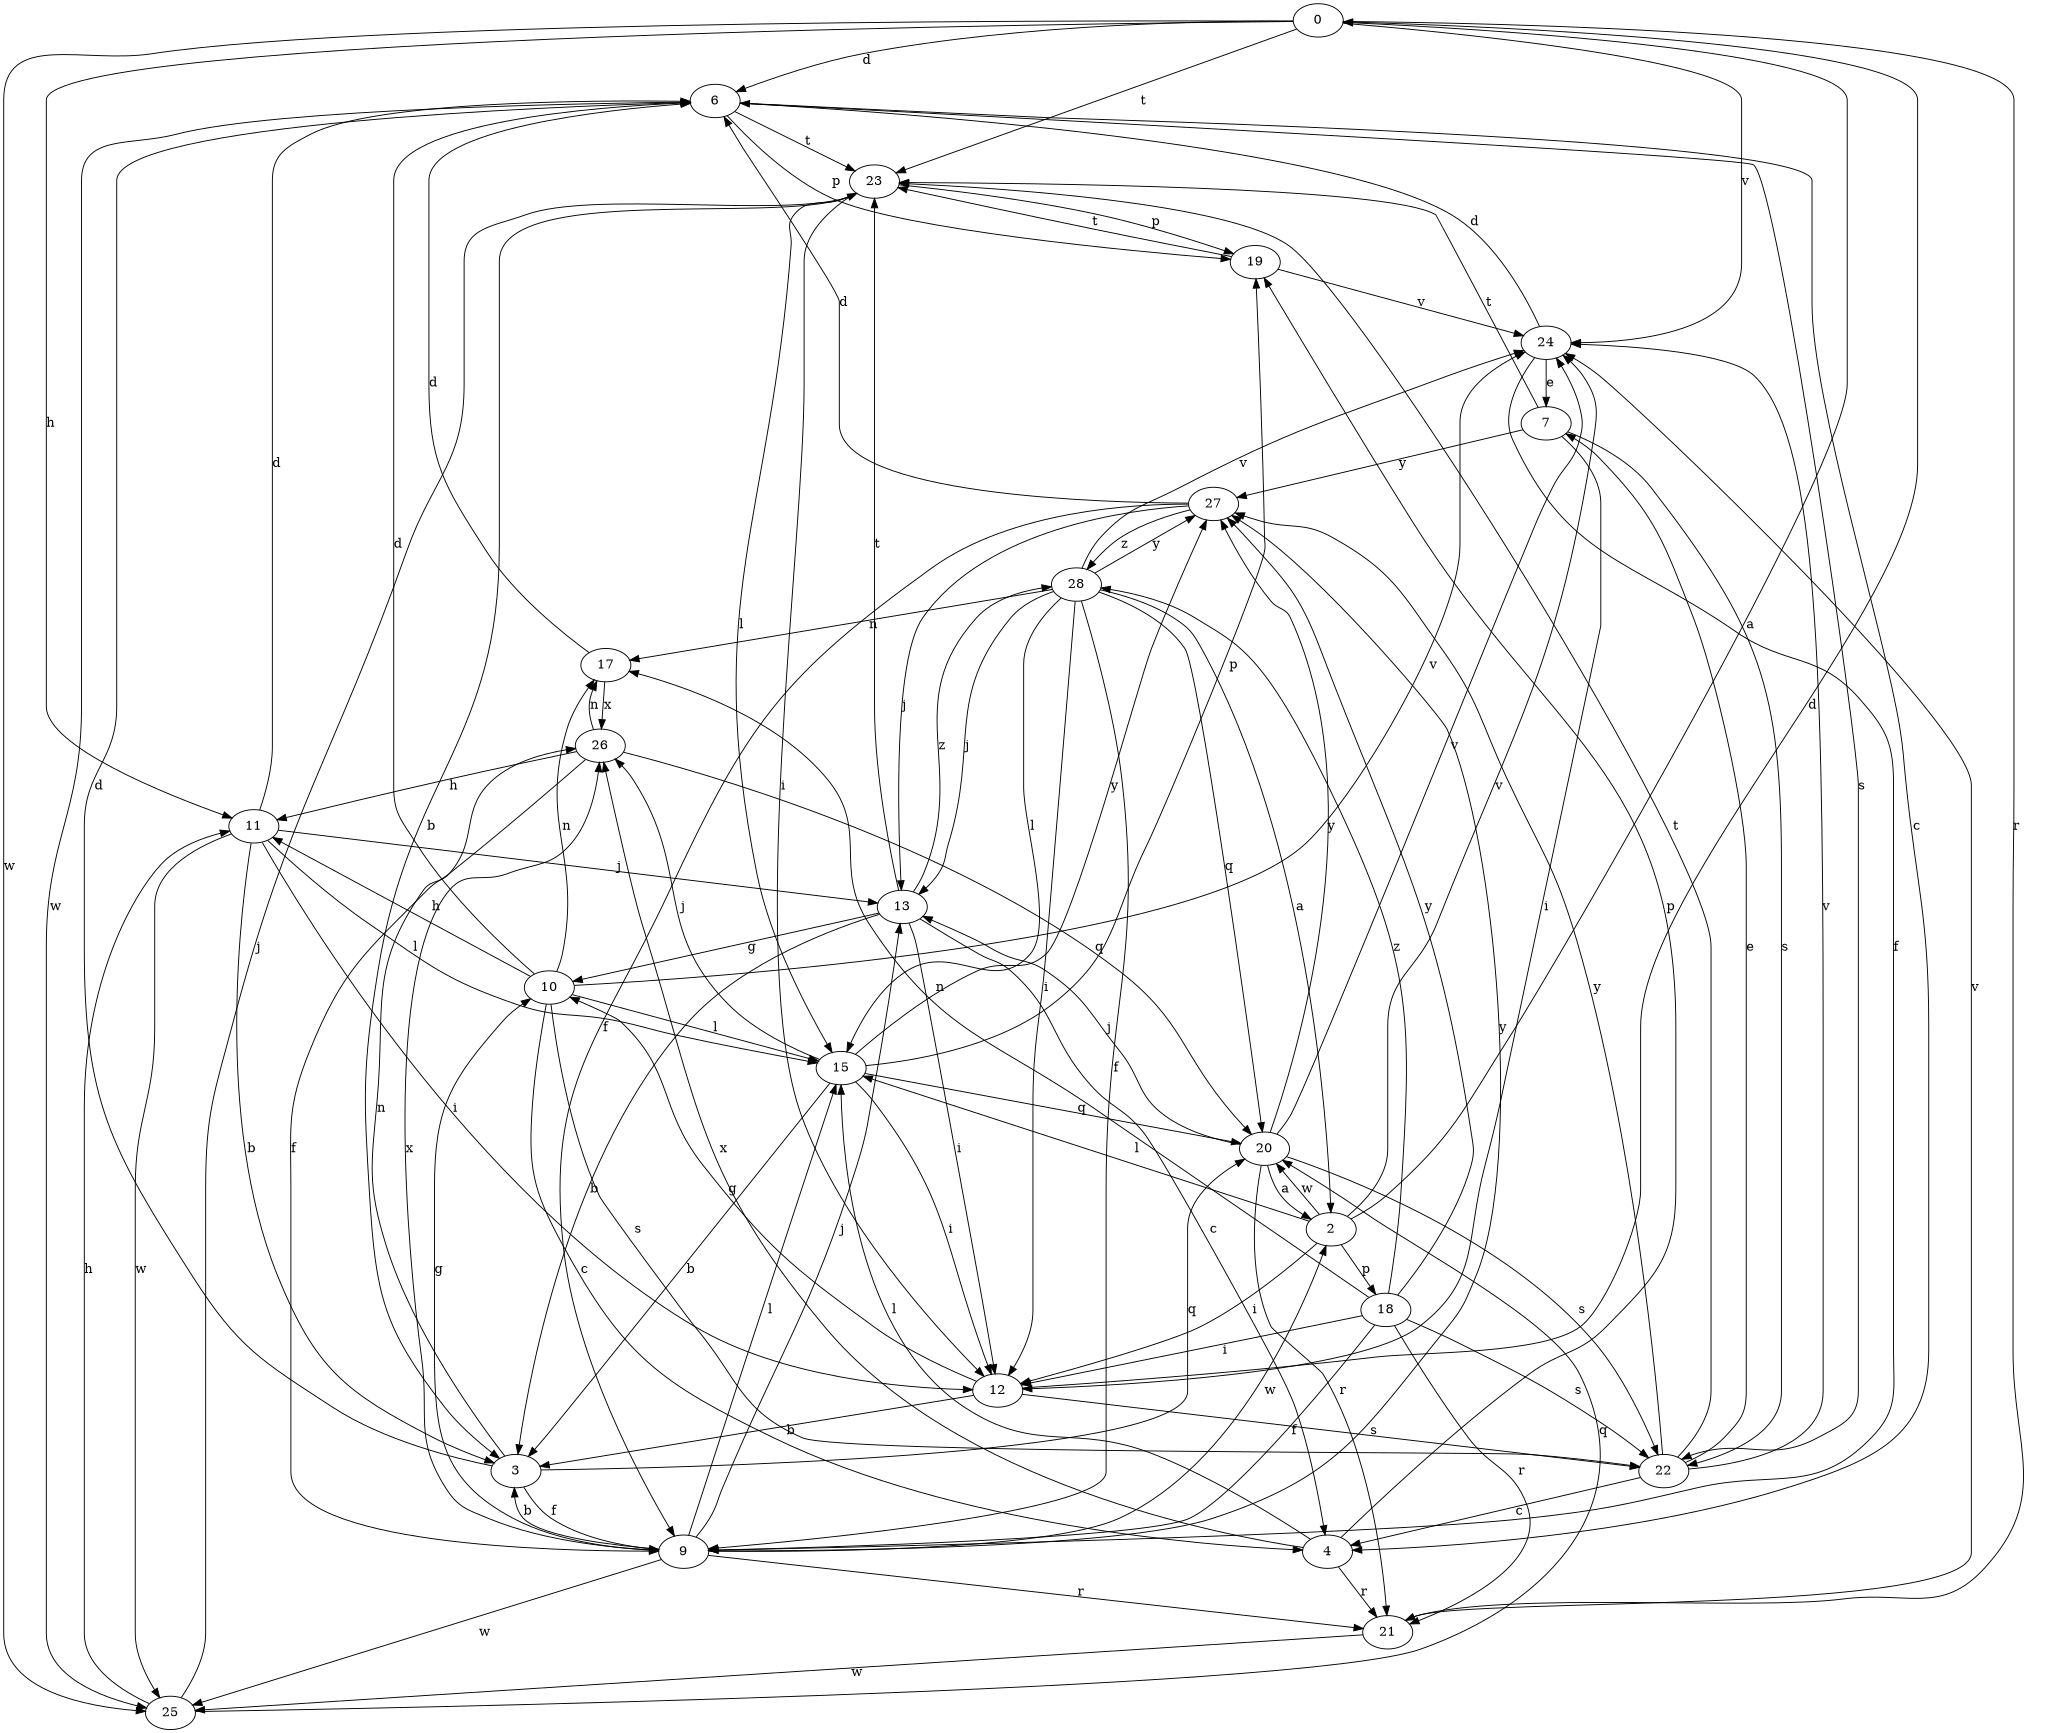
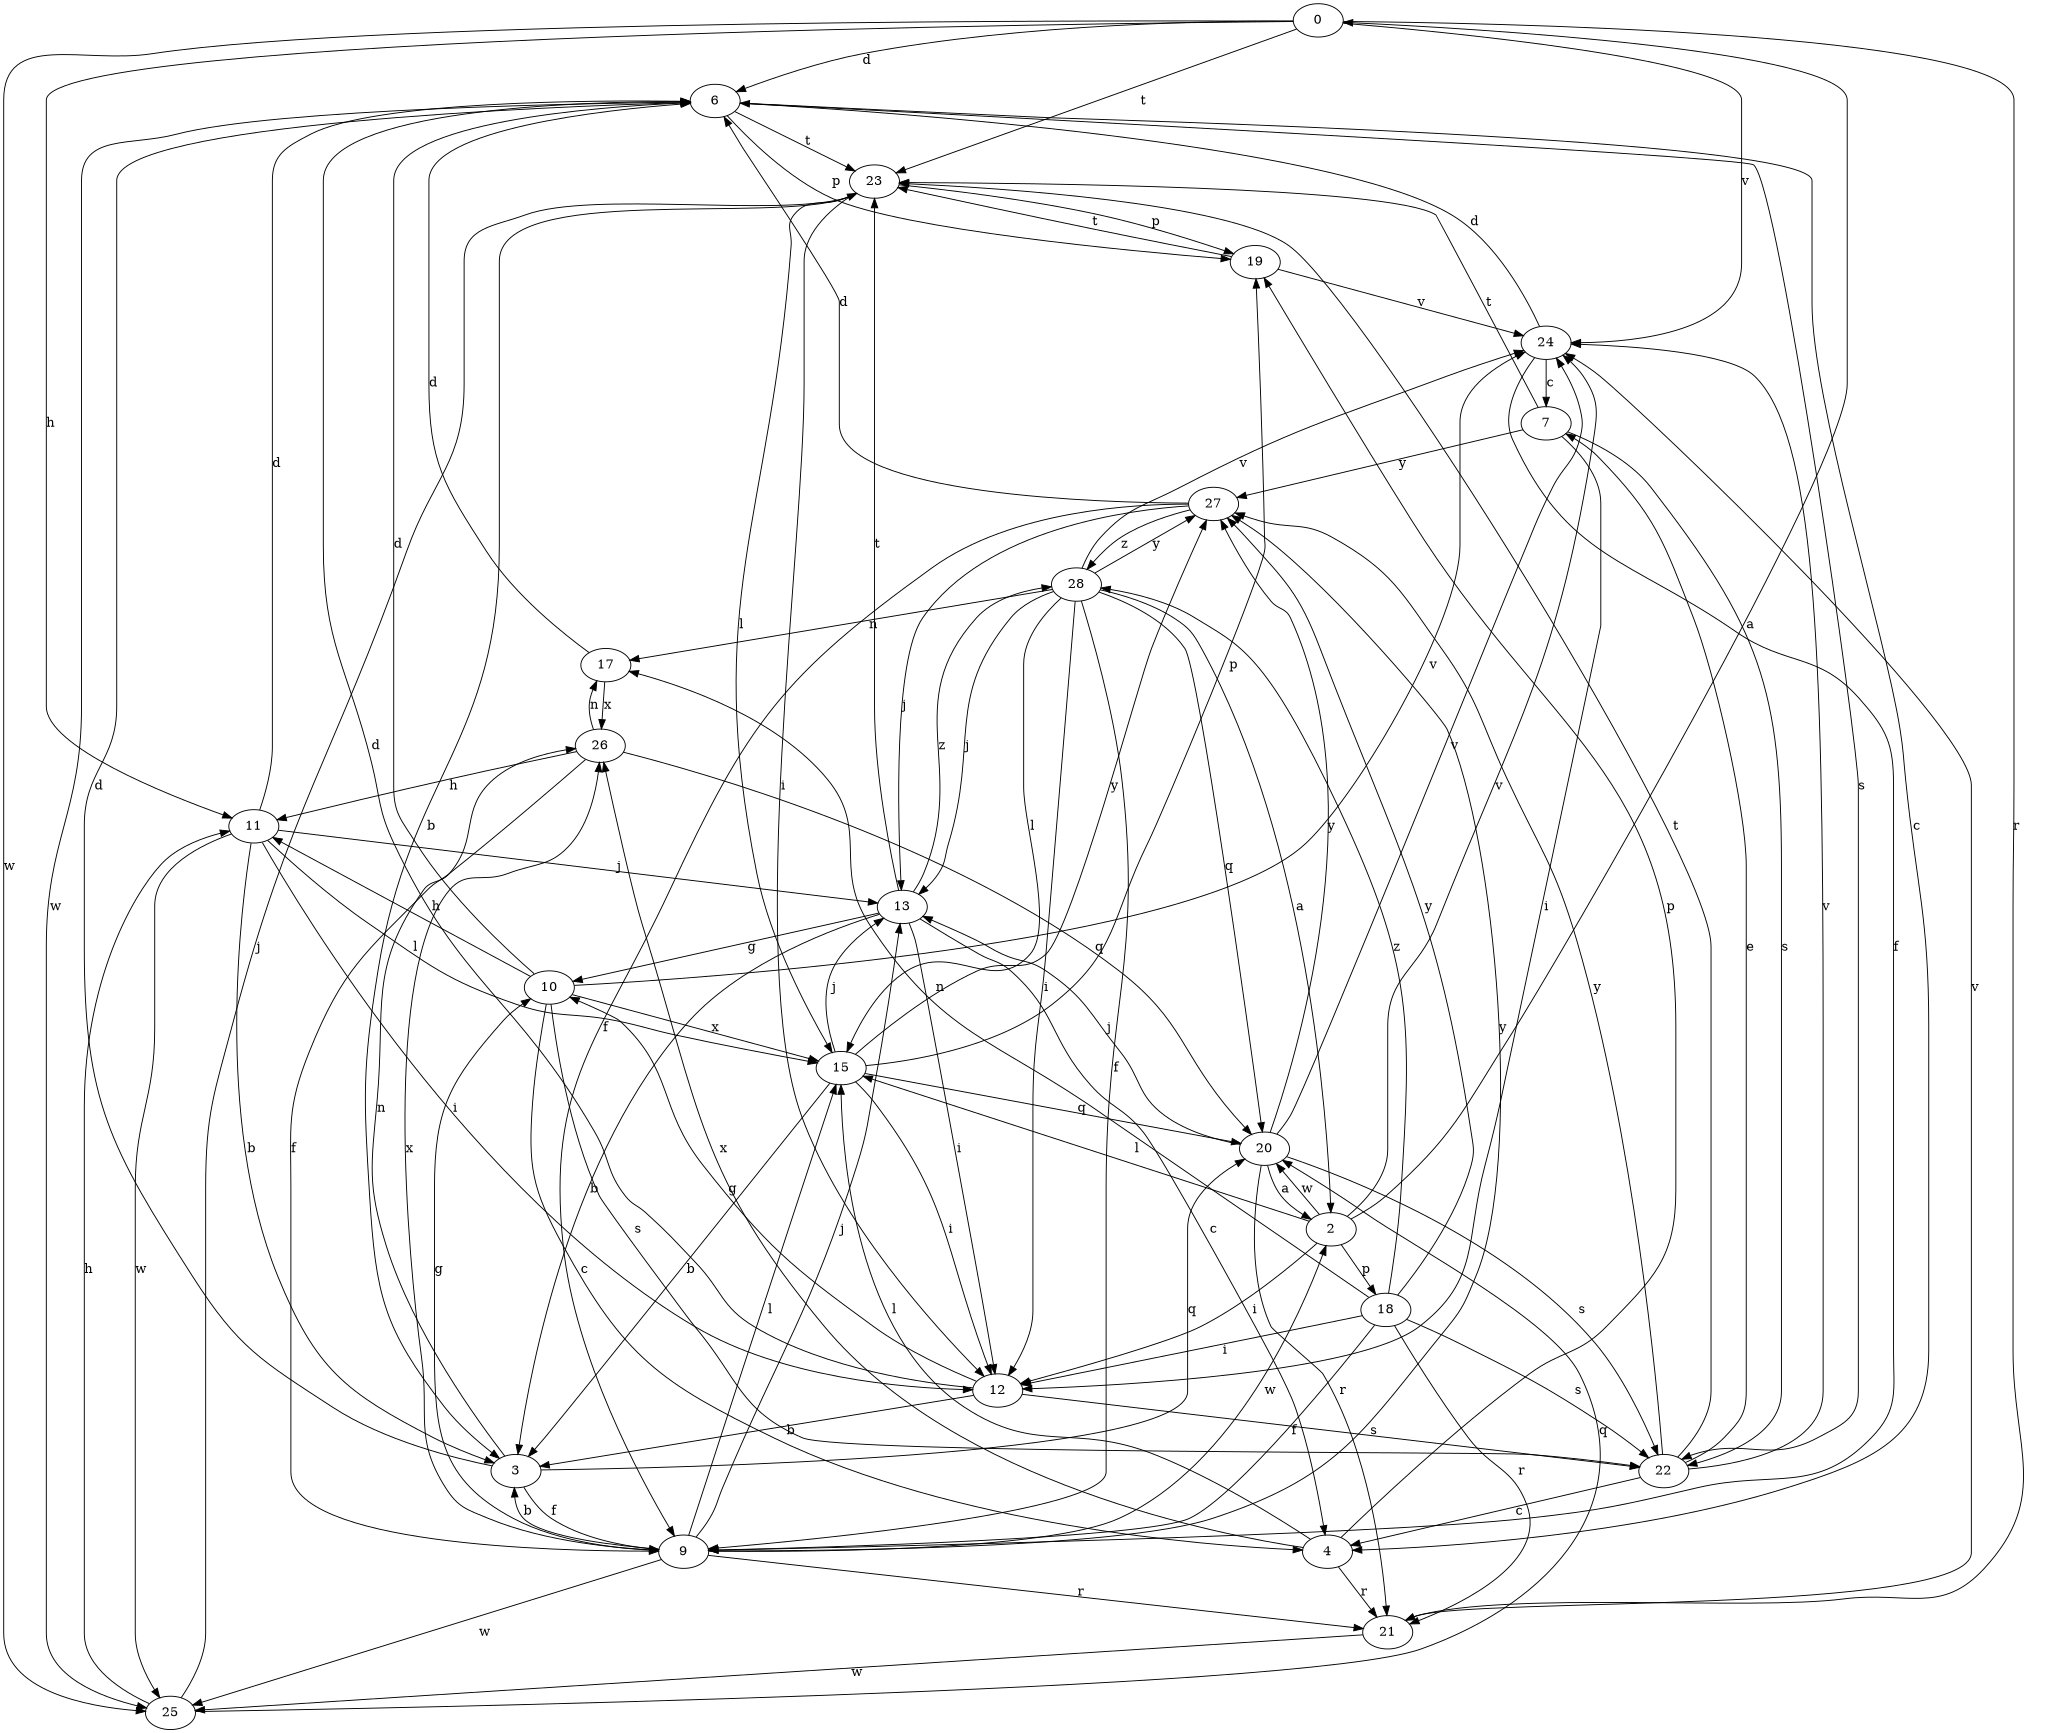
  strict digraph {
    0
    6
    11
    21
    23
    24
    25
    4
    19
    22
    12
    15
    3
    13
    9
    7
    20
    2
    18
    10
    27
    17
    28
    26
    0 -> 6 [label=d]
    0 -> 11 [label=h]
    0 -> 21 [label=r]
    0 -> 23 [label=t]
    0 -> 24 [label=v]
    0 -> 25 [label=w]
    6 -> 23 [label=t]
    6 -> 25 [label=w]
    6 -> 4 [label=c]
    6 -> 19 [label=p]
    6 -> 22 [label=s]
    11 -> 6 [label=d]
    11 -> 25 [label=w]
    11 -> 12 [label=i]
    11 -> 15 [label=l]
    11 -> 3 [label=b]
    11 -> 13 [label=j]
    21 -> 24 [label=v]
    21 -> 25 [label=w]
    23 -> 19 [label=p]
    23 -> 12 [label=i]
    23 -> 15 [label=l]
    23 -> 3 [label=b]
    24 -> 6 [label=d]
    24 -> 9 [label=f]
-   24 -> 7 [label=e]
+   24 -> 7 [label=c]
    25 -> 11 [label=h]
    25 -> 23 [label=j]
    25 -> 20 [label=q]
    4 -> 21 [label=r]
    4 -> 19 [label=p]
    4 -> 15 [label=l]
    4 -> 26 [label=x]
    19 -> 23 [label=t]
    19 -> 24 [label=v]
    22 -> 23 [label=t]
    22 -> 24 [label=v]
    22 -> 4 [label=c]
    22 -> 7 [label=e]
    22 -> 27 [label=y]
-   12 -> 0 [label=d]
+   12 -> 6 [label=d]
    12 -> 22 [label=s]
    12 -> 3 [label=b]
    12 -> 10 [label=g]
    15 -> 19 [label=p]
    15 -> 12 [label=i]
    15 -> 3 [label=b]
-   15 -> 26 [label=j]
+   15 -> 13 [label=j]
    15 -> 20 [label=q]
    15 -> 27 [label=y]
    3 -> 6 [label=d]
    3 -> 9 [label=f]
    3 -> 20 [label=q]
    3 -> 26 [label=n]
    13 -> 23 [label=t]
    13 -> 4 [label=c]
    13 -> 12 [label=i]
    13 -> 3 [label=b]
    13 -> 10 [label=g]
    13 -> 28 [label=z]
    9 -> 21 [label=r]
    9 -> 25 [label=w]
    9 -> 15 [label=l]
    9 -> 3 [label=b]
    9 -> 13 [label=j]
    9 -> 2 [label=w]
    9 -> 10 [label=g]
    9 -> 27 [label=y]
    9 -> 26 [label=x]
    7 -> 23 [label=t]
    7 -> 22 [label=s]
    7 -> 12 [label=i]
    7 -> 27 [label=y]
    20 -> 21 [label=r]
    20 -> 24 [label=v]
    20 -> 22 [label=s]
    20 -> 13 [label=j]
    20 -> 2 [label=a]
    20 -> 27 [label=y]
    2 -> 0 [label=a]
    2 -> 24 [label=v]
    2 -> 12 [label=i]
    2 -> 15 [label=l]
    2 -> 20 [label=w]
    2 -> 18 [label=p]
    18 -> 21 [label=r]
    18 -> 22 [label=s]
    18 -> 12 [label=i]
    18 -> 9 [label=f]
    18 -> 27 [label=y]
    18 -> 17 [label=n]
    18 -> 28 [label=z]
    10 -> 6 [label=d]
    10 -> 11 [label=h]
    10 -> 24 [label=v]
    10 -> 4 [label=c]
    10 -> 22 [label=s]
-   10 -> 15 [label=l]
-   10 -> 17 [label=n]
+   10 -> 15 [label=x]
    27 -> 6 [label=d]
    27 -> 13 [label=j]
    27 -> 9 [label=f]
    27 -> 28 [label=z]
    17 -> 6 [label=d]
    17 -> 26 [label=x]
    28 -> 24 [label=v]
    28 -> 12 [label=i]
    28 -> 15 [label=l]
    28 -> 13 [label=j]
    28 -> 9 [label=f]
    28 -> 20 [label=q]
    28 -> 2 [label=a]
    28 -> 27 [label=y]
    28 -> 17 [label=n]
    26 -> 11 [label=h]
    26 -> 9 [label=f]
    26 -> 20 [label=q]
    26 -> 17 [label=n]
  }
